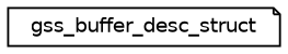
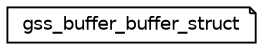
  digraph {
    rankdir=LR
-   n1 [color=black fillcolor=white fontname=Helvetica fontsize=10 height=0.2 label=gss_buffer_desc_struct shape=note style=filled width=0.4]
+   n1 [color=black fillcolor=white fontname=Helvetica fontsize=10 height=0.2 label=gss_buffer_buffer_struct shape=note style=filled width=0.4]
  }
